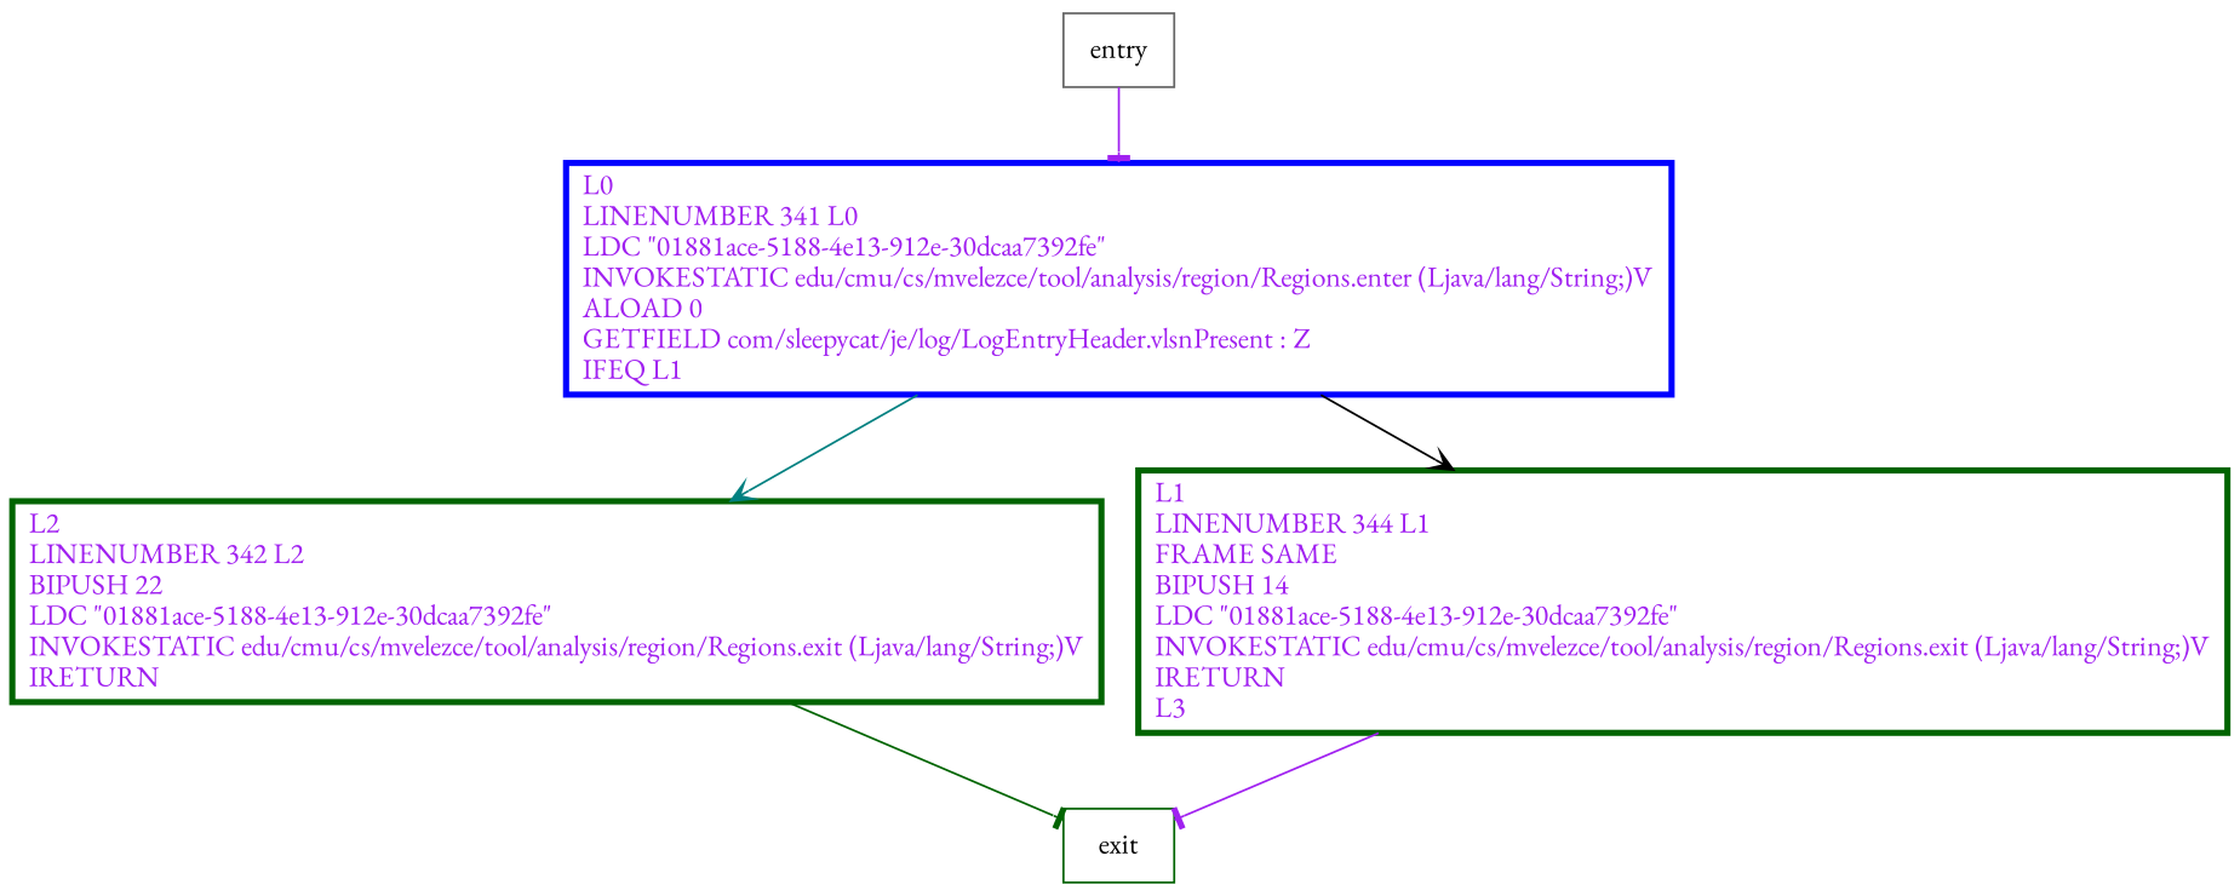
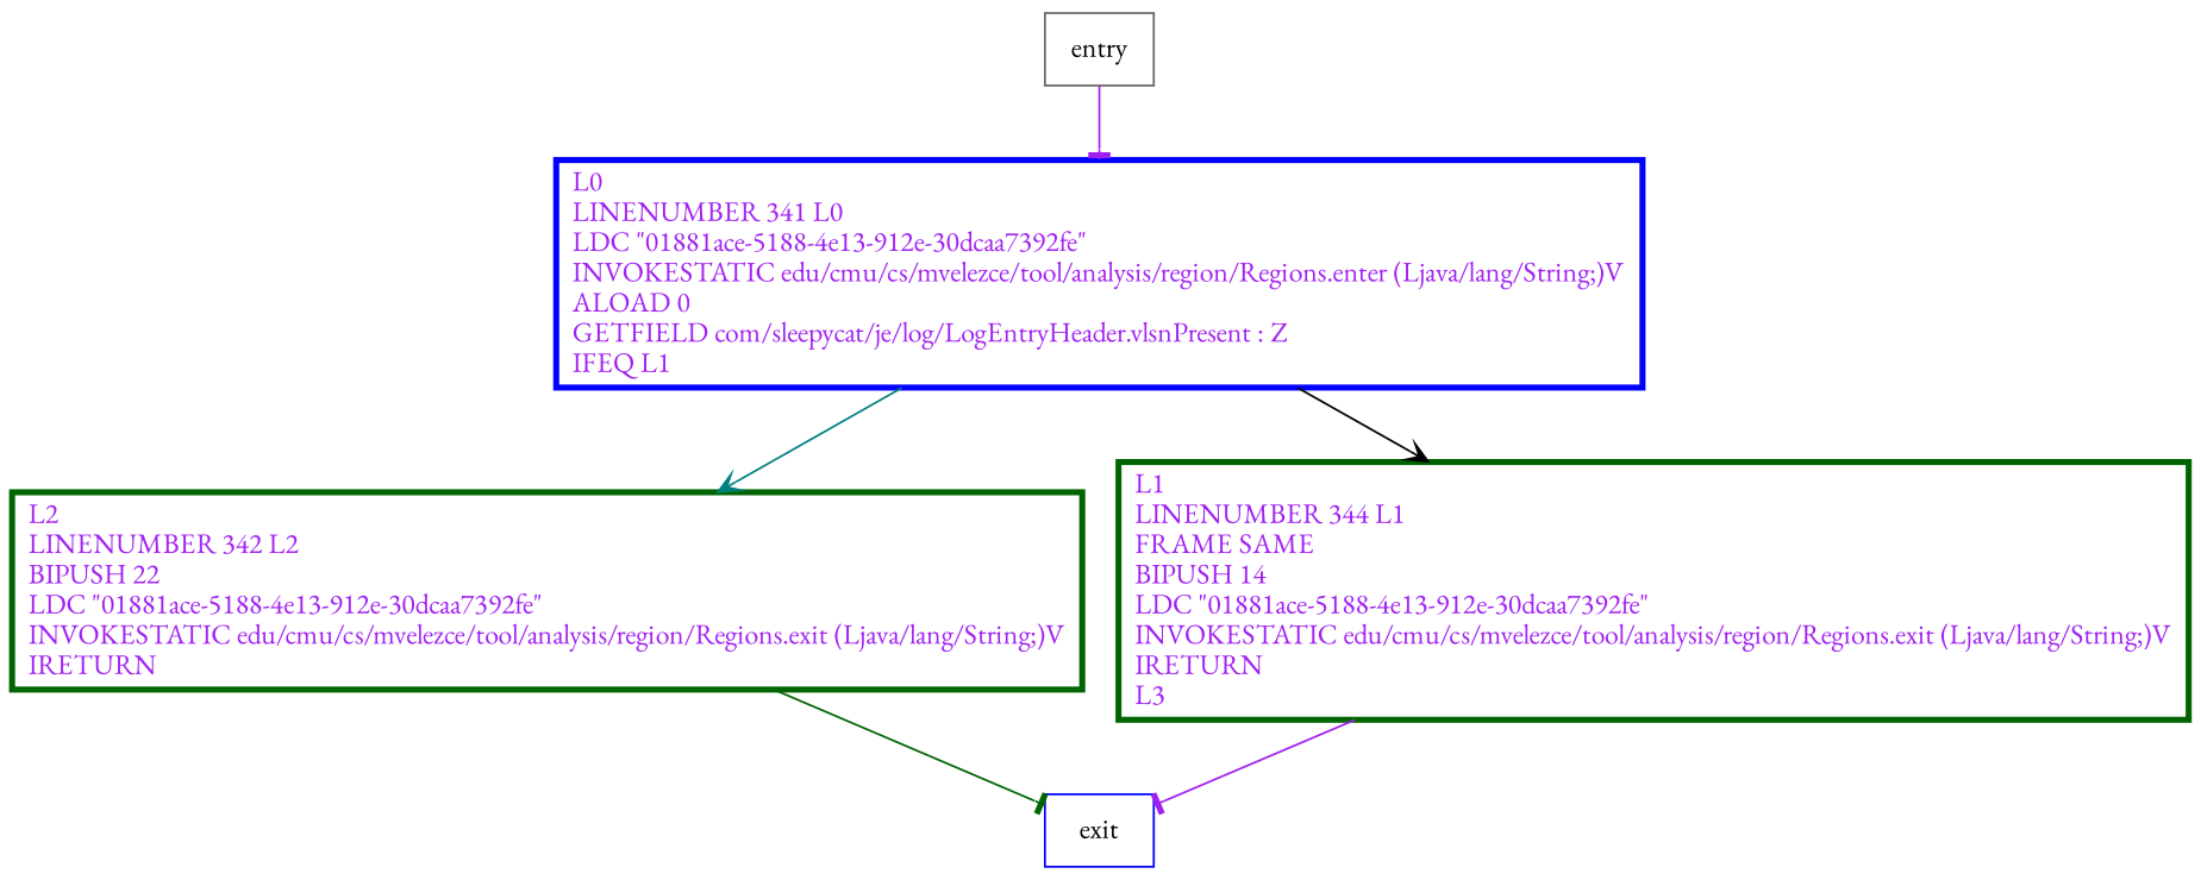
  digraph {
    fontname="EB Garamond"
    node [color=darkgreen fontcolor=purple penwidth=3 shape=record fontname="EB Garamond"]
    edge [color=purple arrowhead=tee fontname="EB Garamond"]
    n1 [label="L2\lLINENUMBER 342 L2\lBIPUSH 22\lLDC \"01881ace-5188-4e13-912e-30dcaa7392fe\"\lINVOKESTATIC edu/cmu/cs/mvelezce/tool/analysis/region/Regions.exit (Ljava/lang/String;)V\lIRETURN\l"]
-   exit [fontcolor="" penwidth=""]
+   exit [color=blue fontcolor="" penwidth=""]
    n3 [label="L1\lLINENUMBER 344 L1\lFRAME SAME\lBIPUSH 14\lLDC \"01881ace-5188-4e13-912e-30dcaa7392fe\"\lINVOKESTATIC edu/cmu/cs/mvelezce/tool/analysis/region/Regions.exit (Ljava/lang/String;)V\lIRETURN\lL3\l"]
    n4 [color=blue label="L0\lLINENUMBER 341 L0\lLDC \"01881ace-5188-4e13-912e-30dcaa7392fe\"\lINVOKESTATIC edu/cmu/cs/mvelezce/tool/analysis/region/Regions.enter (Ljava/lang/String;)V\lALOAD 0\lGETFIELD com/sleepycat/je/log/LogEntryHeader.vlsnPresent : Z\lIFEQ L1\l"]
    entry [color=gray40 fontcolor="" penwidth=""]
    n1 -> exit [color=darkgreen]
    n3 -> exit
    n4 -> n1 [color=teal arrowhead=vee]
    n4 -> n3 [color=black arrowhead=vee]
    entry -> n4
  }
